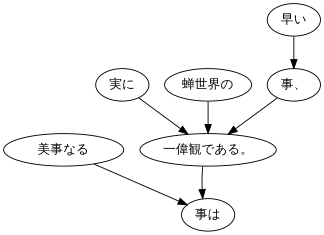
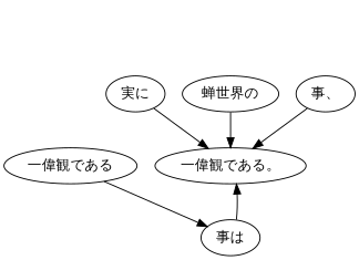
  digraph {
    fontname="Fira Sans"
    node [fontname="Fira Sans"]
    edge [fontname="Fira Sans"]
    n1 [label="事、"]
    n2 [label="一偉観である。"]
-   n3 [label="早い"]
-   n4 [label="美事なる"]
+   n4 [label="一偉観である"]
    n5 [label="事は"]
    n6 [label="実に"]
    n7 [label="蝉世界の"]
    n1 -> n2
-   n3 -> n1
    n4 -> n5
-   n2 -> n5
+   n5 -> n2
    n6 -> n2
    n7 -> n2
  }
